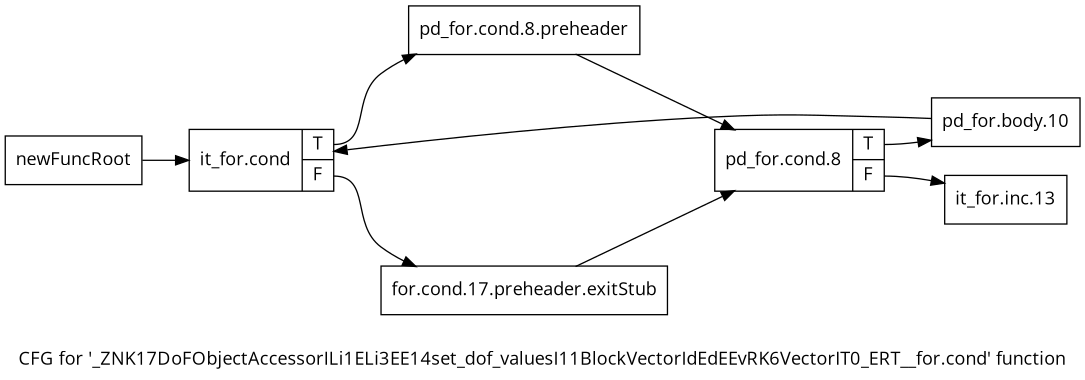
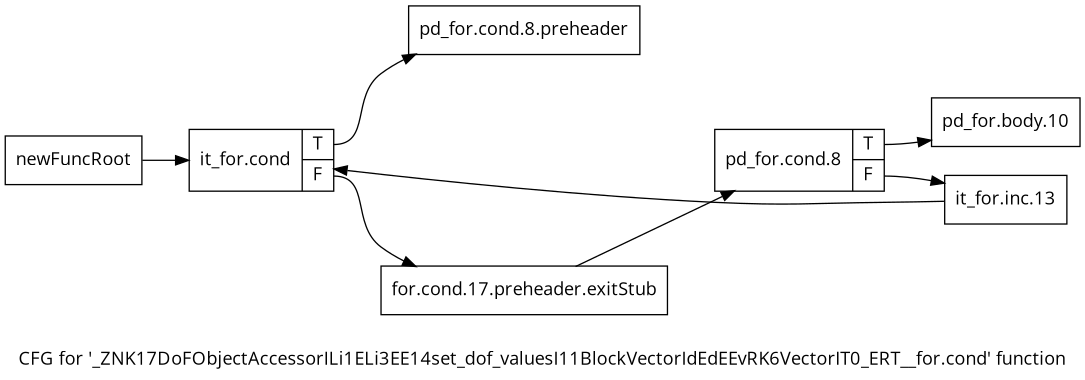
  digraph {
    fontname="Open Sans"
    label="CFG for '_ZNK17DoFObjectAccessorILi1ELi3EE14set_dof_valuesI11BlockVectorIdEdEEvRK6VectorIT0_ERT__for.cond' function"
    rankdir=LR
    node [fontname="Open Sans" shape=record]
    edge [fontname="Open Sans"]
    n1 [label="{newFuncRoot}"]
    n2 [label="{it_for.cond|{<s0>T|<s1>F}}"]
    n3 [label="{for.cond.17.preheader.exitStub}"]
    n4 [label="{pd_for.cond.8.preheader}"]
    n5 [label="{pd_for.cond.8|{<s0>T|<s1>F}}"]
    n6 [label="{pd_for.body.10}"]
    n7 [label="{it_for.inc.13}"]
    n1 -> n2
    n2 -> n3 [tailport=s1]
    n2 -> n4 [tailport=s0]
    n3 -> n5
-   n4 -> n5
    n5 -> n6 [tailport=s0]
    n5 -> n7 [tailport=s1]
-   n6 -> n2
+   n7 -> n2
  }
